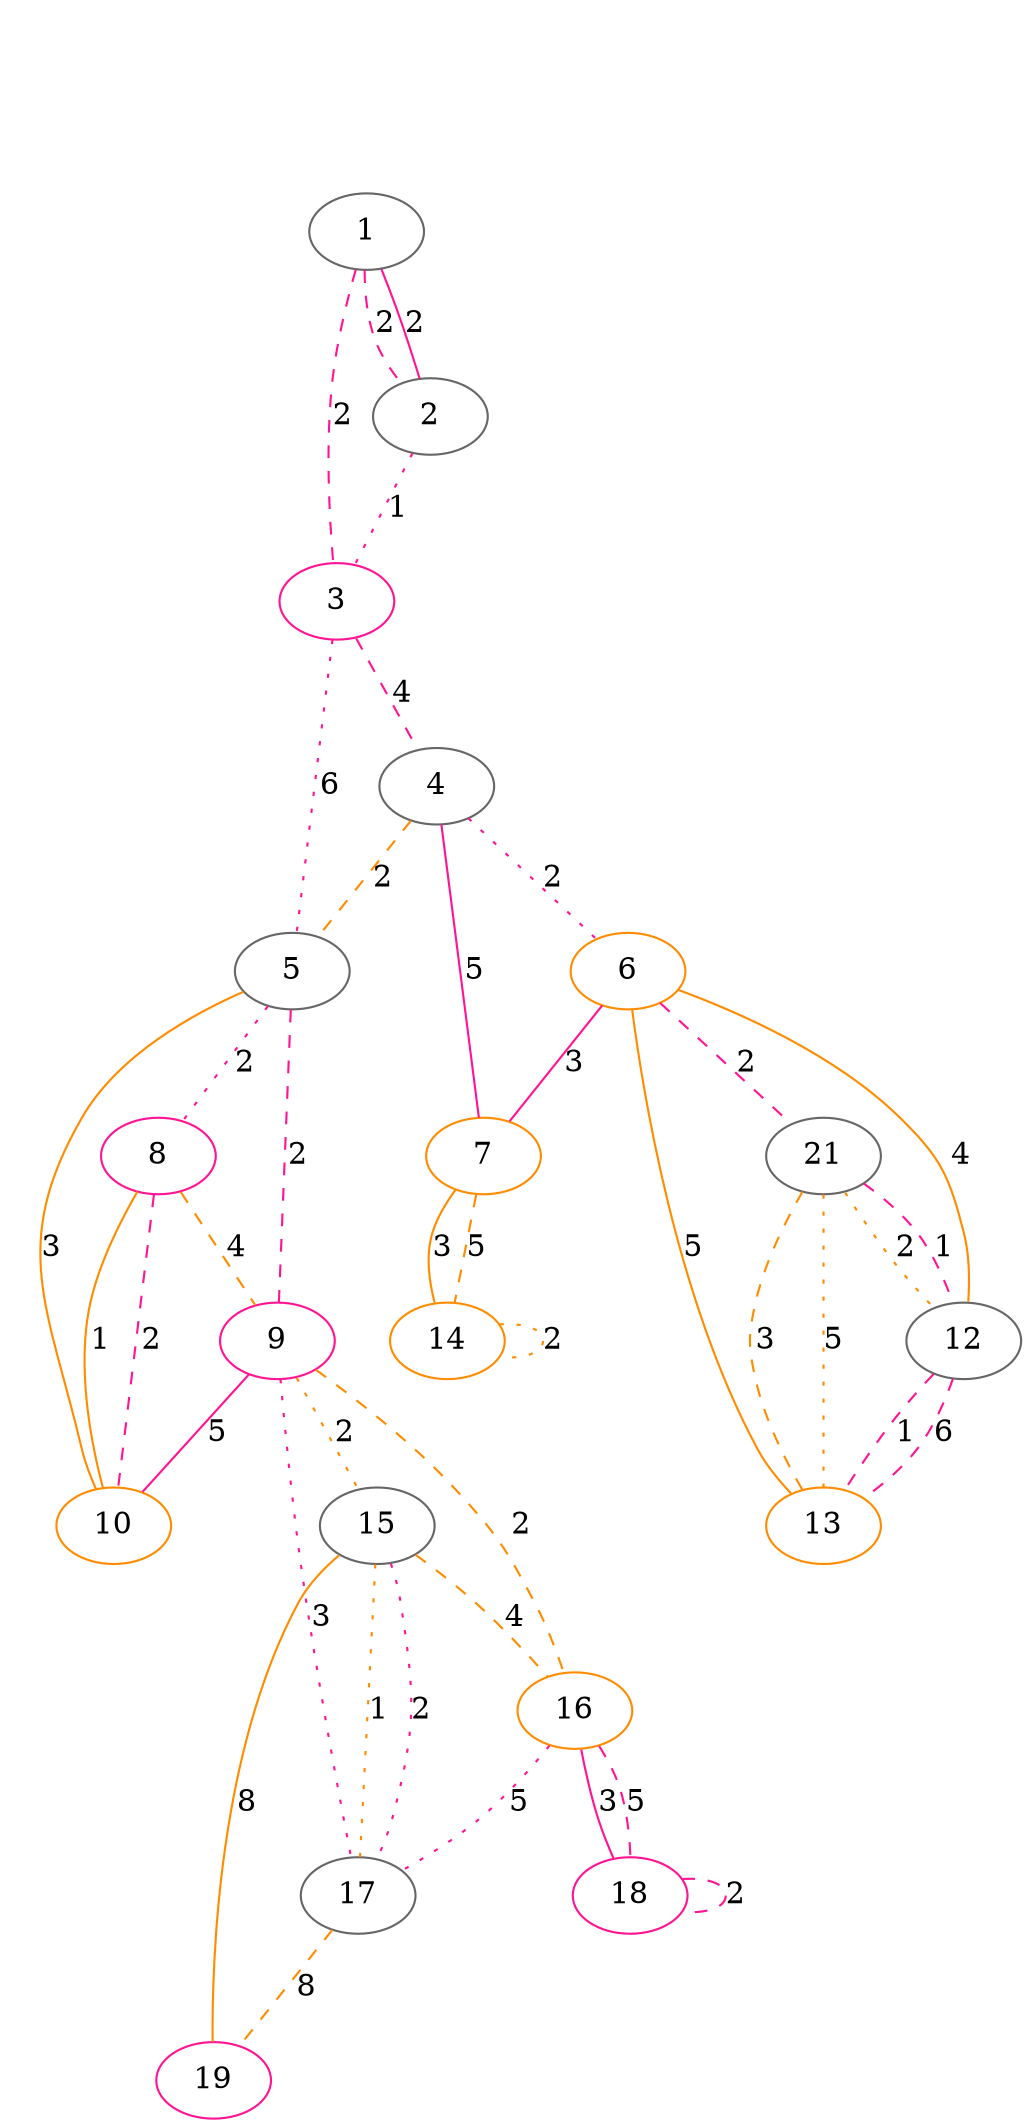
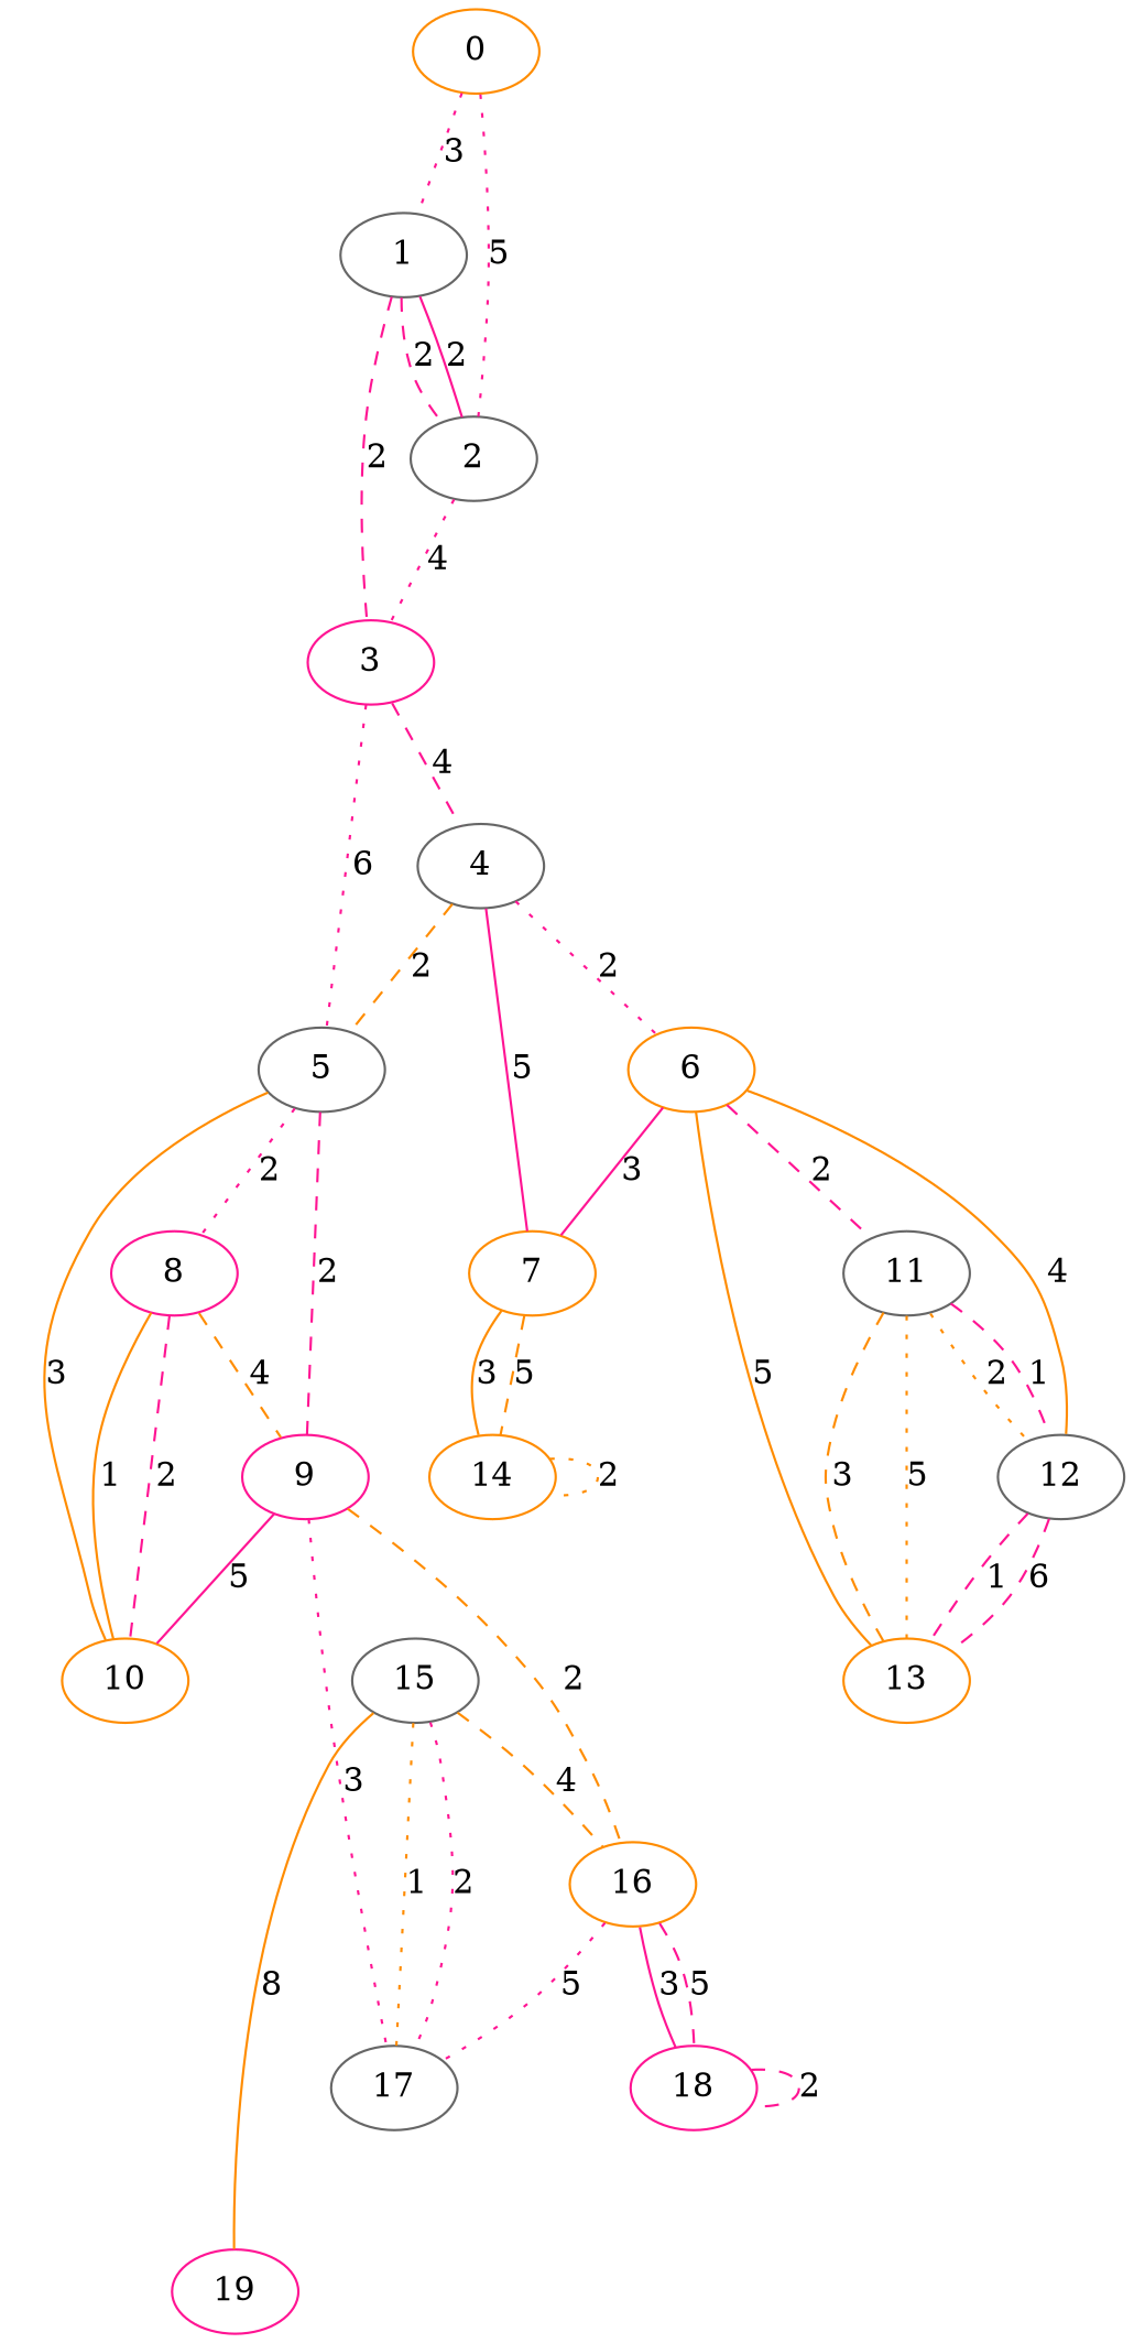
  graph {
    node [color=gray40 weight=1]
    edge [color=deeppink style=dashed]
    1
+   0 [color=darkorange]
    2
    3 [color=deeppink]
    4
    5
    6 [color=darkorange]
    7 [color=darkorange]
    8 [color=deeppink]
    9 [color=deeppink]
    10 [color=darkorange]
-   11 [label=21]
+   11
    12
    13 [color=darkorange]
    14 [color=darkorange weight=2]
    15
    16 [color=darkorange]
    17
    19 [color=deeppink weight=4]
    18 [color=deeppink weight=2]
    1 -- 2 [label=2]
    1 -- 2 [label=2 style=solid]
    1 -- 3 [label=2]
-   2 -- 3 [label=1 style=dotted]
+   0 -- 1 [label=3 style=dotted]
+   0 -- 2 [label=5 style=dotted]
+   2 -- 3 [label=4 style=dotted]
    3 -- 4 [label=4]
    3 -- 5 [label=6 style=dotted]
    4 -- 5 [color=darkorange label=2]
    4 -- 6 [label=2 style=dotted]
    4 -- 7 [label=5 style=solid]
    5 -- 8 [label=2 style=dotted]
    5 -- 9 [label=2]
    5 -- 10 [color=darkorange label=3 style=solid]
    6 -- 7 [label=3 style=solid]
    6 -- 11 [label=2]
    6 -- 12 [color=darkorange label=4 style=solid]
    6 -- 13 [color=darkorange label=5 style=solid]
    7 -- 14 [color=darkorange label=3 style=solid]
    7 -- 14 [color=darkorange label=5]
    8 -- 9 [color=darkorange label=4]
    8 -- 10 [color=darkorange label=1 style=solid]
    8 -- 10 [label=2]
    9 -- 10 [label=5 style=solid]
-   9 -- 15 [color=darkorange label=2 style=dotted]
    9 -- 16 [color=darkorange label=2]
    9 -- 17 [label=3 style=dotted]
    11 -- 12 [color=darkorange label=2 style=dotted]
    11 -- 12 [label=1]
    11 -- 13 [color=darkorange label=3]
    11 -- 13 [color=darkorange label=5 style=dotted]
    12 -- 13 [label=1]
    12 -- 13 [label=6]
    14 -- 14 [color=darkorange label=2 style=dotted]
    15 -- 16 [color=darkorange label=4]
    15 -- 17 [color=darkorange label=1 style=dotted]
    15 -- 17 [label=2 style=dotted]
    15 -- 19 [color=darkorange label=8 style=solid]
    16 -- 17 [label=5 style=dotted]
    16 -- 18 [label=3 style=solid]
    16 -- 18 [label=5]
-   17 -- 19 [color=darkorange label=8]
    18 -- 18 [label=2]
  }
